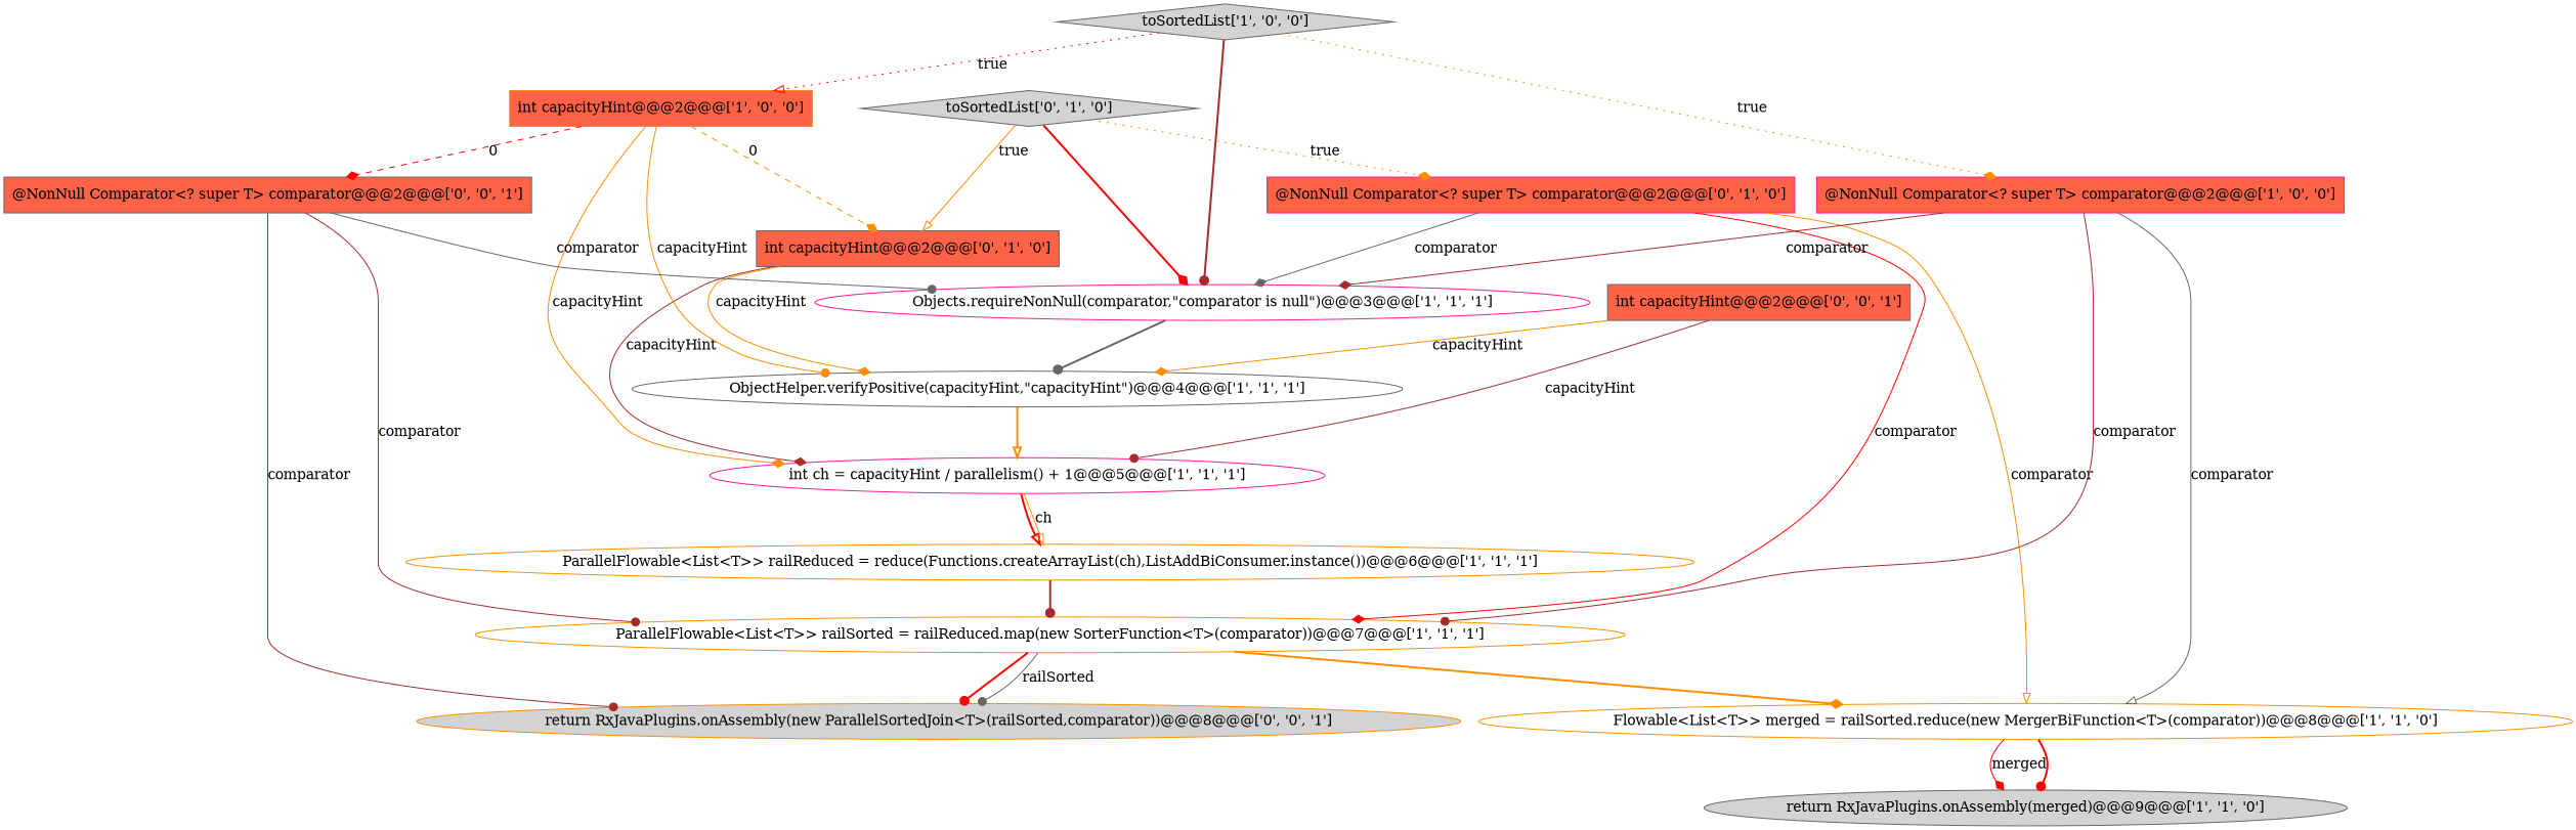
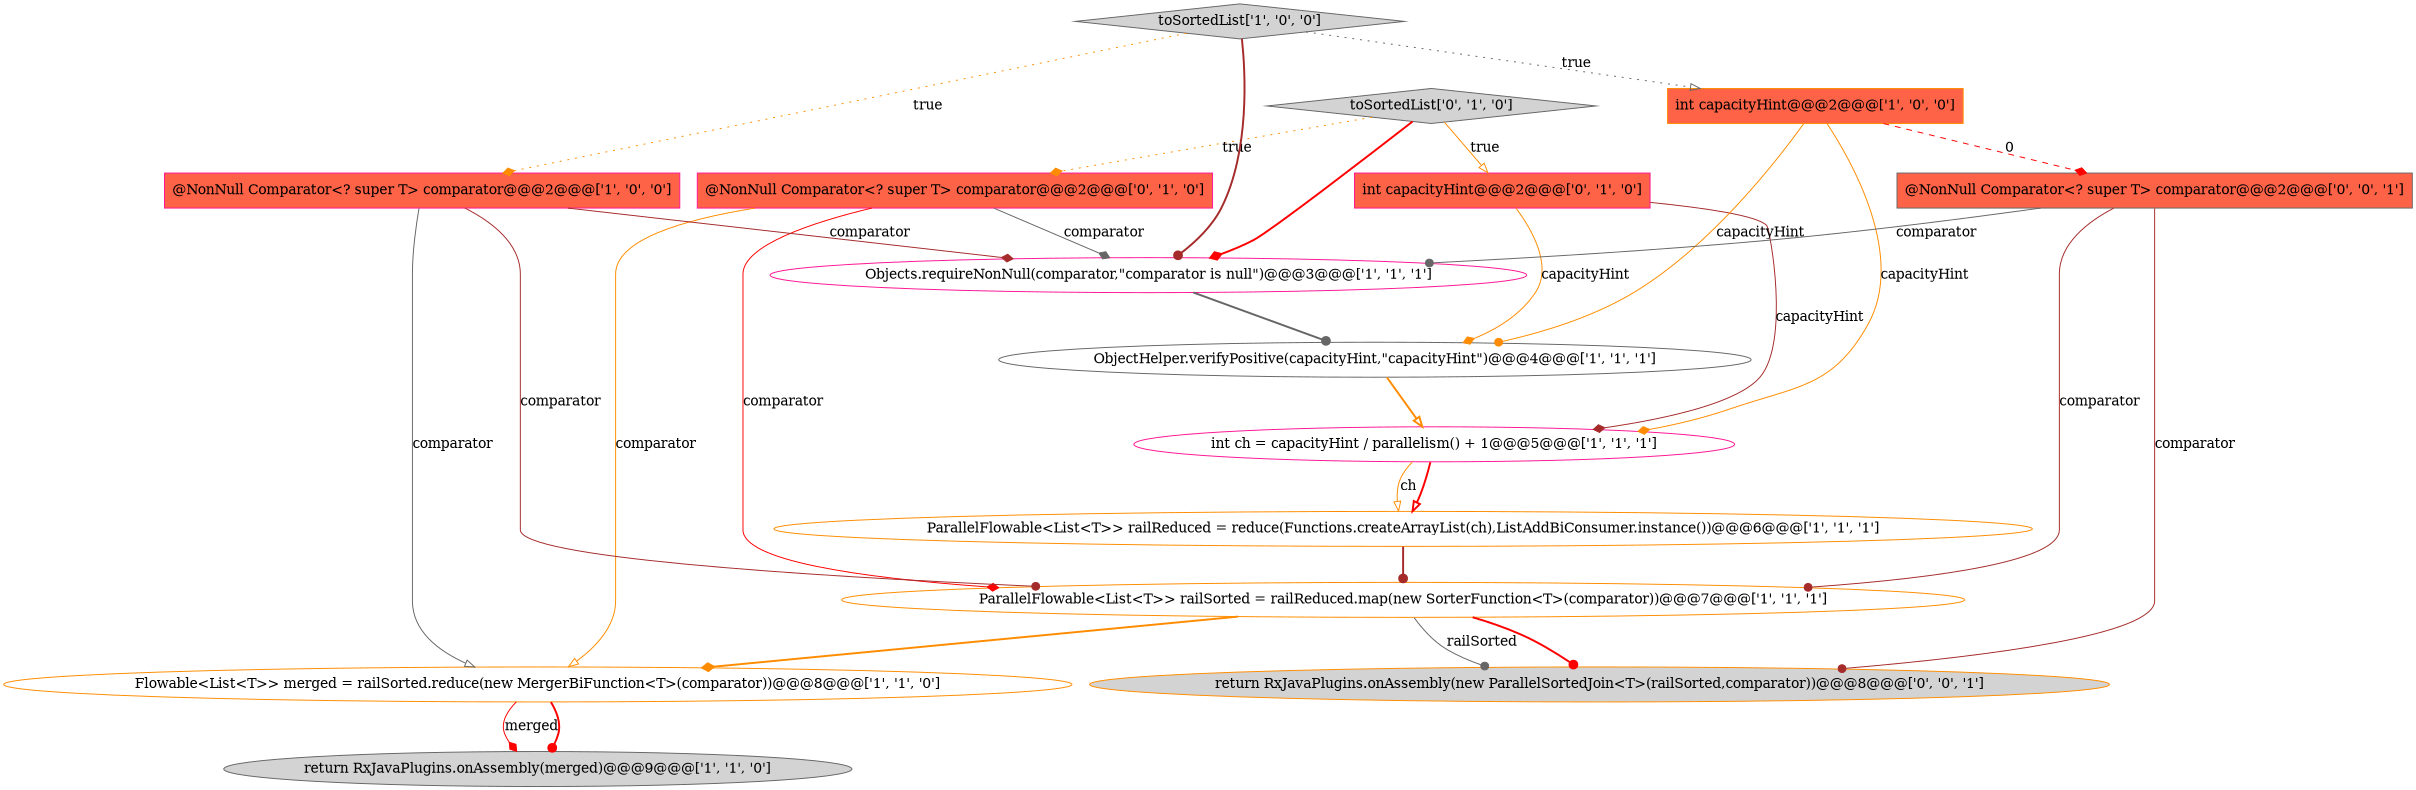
  digraph {
    node [color=gray40 fillcolor=tomato shape=ellipse style=filled]
    edge [arrowhead=diamond color=darkorange style=solid]
-   n1 [label="int capacityHint@@@2@@@['0', '1', '0']" shape=box]
+   n1 [color=deeppink label="int capacityHint@@@2@@@['0', '1', '0']" shape=box]
    n2 [color=deeppink fillcolor=white label="int ch = capacityHint / parallelism() + 1@@@5@@@['1', '1', '1']"]
    n3 [fillcolor=white label="ObjectHelper.verifyPositive(capacityHint,\"capacityHint\")@@@4@@@['1', '1', '1']"]
    n4 [color=darkorange fillcolor=white label="ParallelFlowable<List<T>> railReduced = reduce(Functions.createArrayList(ch),ListAddBiConsumer.instance())@@@6@@@['1', '1', '1']"]
    n5 [color=darkorange fillcolor=lightgray label="return RxJavaPlugins.onAssembly(new ParallelSortedJoin<T>(railSorted,comparator))@@@8@@@['0', '0', '1']"]
-   n6 [label="int capacityHint@@@2@@@['0', '0', '1']" shape=box]
    n7 [color=darkorange fillcolor=white label="Flowable<List<T>> merged = railSorted.reduce(new MergerBiFunction<T>(comparator))@@@8@@@['1', '1', '0']"]
    n8 [fillcolor=lightgray label="return RxJavaPlugins.onAssembly(merged)@@@9@@@['1', '1', '0']"]
    n9 [color=deeppink fillcolor=white label="Objects.requireNonNull(comparator,\"comparator is null\")@@@3@@@['1', '1', '1']"]
    n10 [color=darkorange fillcolor=white label="ParallelFlowable<List<T>> railSorted = railReduced.map(new SorterFunction<T>(comparator))@@@7@@@['1', '1', '1']"]
    n11 [color=darkorange label="int capacityHint@@@2@@@['1', '0', '0']" shape=box]
    n12 [label="@NonNull Comparator<? super T> comparator@@@2@@@['0', '0', '1']" shape=box]
    n13 [color=deeppink label="@NonNull Comparator<? super T> comparator@@@2@@@['0', '1', '0']" shape=box]
    n14 [fillcolor=lightgray label="toSortedList['0', '1', '0']" shape=diamond]
    n15 [color=deeppink label="@NonNull Comparator<? super T> comparator@@@2@@@['1', '0', '0']" shape=box]
    n16 [fillcolor=lightgray label="toSortedList['1', '0', '0']" shape=diamond]
    n1 -> n2 [color=brown label=capacityHint]
    n1 -> n3 [label=capacityHint]
    n2 -> n4 [arrowhead=onormal color=red style=bold]
    n2 -> n4 [arrowhead=onormal label=ch]
    n3 -> n2 [arrowhead=onormal style=bold]
    n4 -> n10 [arrowhead=dot color=brown style=bold]
-   n6 -> n2 [arrowhead=dot color=brown label=capacityHint]
-   n6 -> n3 [label=capacityHint]
    n7 -> n8 [color=red label=merged]
    n7 -> n8 [arrowhead=dot color=red style=bold]
    n9 -> n3 [arrowhead=dot color=gray40 style=bold]
    n10 -> n5 [arrowhead=dot color=red style=bold]
    n10 -> n5 [arrowhead=dot color=gray40 label=railSorted]
    n10 -> n7 [style=bold]
-   n11 -> n1 [label=0 style=dashed]
    n11 -> n2 [label=capacityHint]
    n11 -> n3 [arrowhead=dot label=capacityHint]
    n11 -> n12 [color=red label=0 style=dashed]
    n12 -> n5 [arrowhead=dot color=brown label=comparator]
    n12 -> n9 [arrowhead=dot color=gray40 label=comparator]
    n12 -> n10 [arrowhead=dot color=brown label=comparator]
    n13 -> n7 [arrowhead=onormal label=comparator]
    n13 -> n9 [color=gray40 label=comparator]
    n13 -> n10 [color=red label=comparator]
    n14 -> n1 [arrowhead=onormal label=true]
    n14 -> n9 [color=red style=bold]
    n14 -> n13 [label=true style=dotted]
    n15 -> n7 [arrowhead=onormal color=gray40 label=comparator]
    n15 -> n9 [color=brown label=comparator]
    n15 -> n10 [arrowhead=dot color=brown label=comparator]
    n16 -> n9 [arrowhead=dot color=brown style=bold]
-   n16 -> n11 [arrowhead=onormal color=red label=true style=dotted]
+   n16 -> n11 [arrowhead=onormal color=gray40 label=true style=dotted]
    n16 -> n15 [label=true style=dotted]
  }
